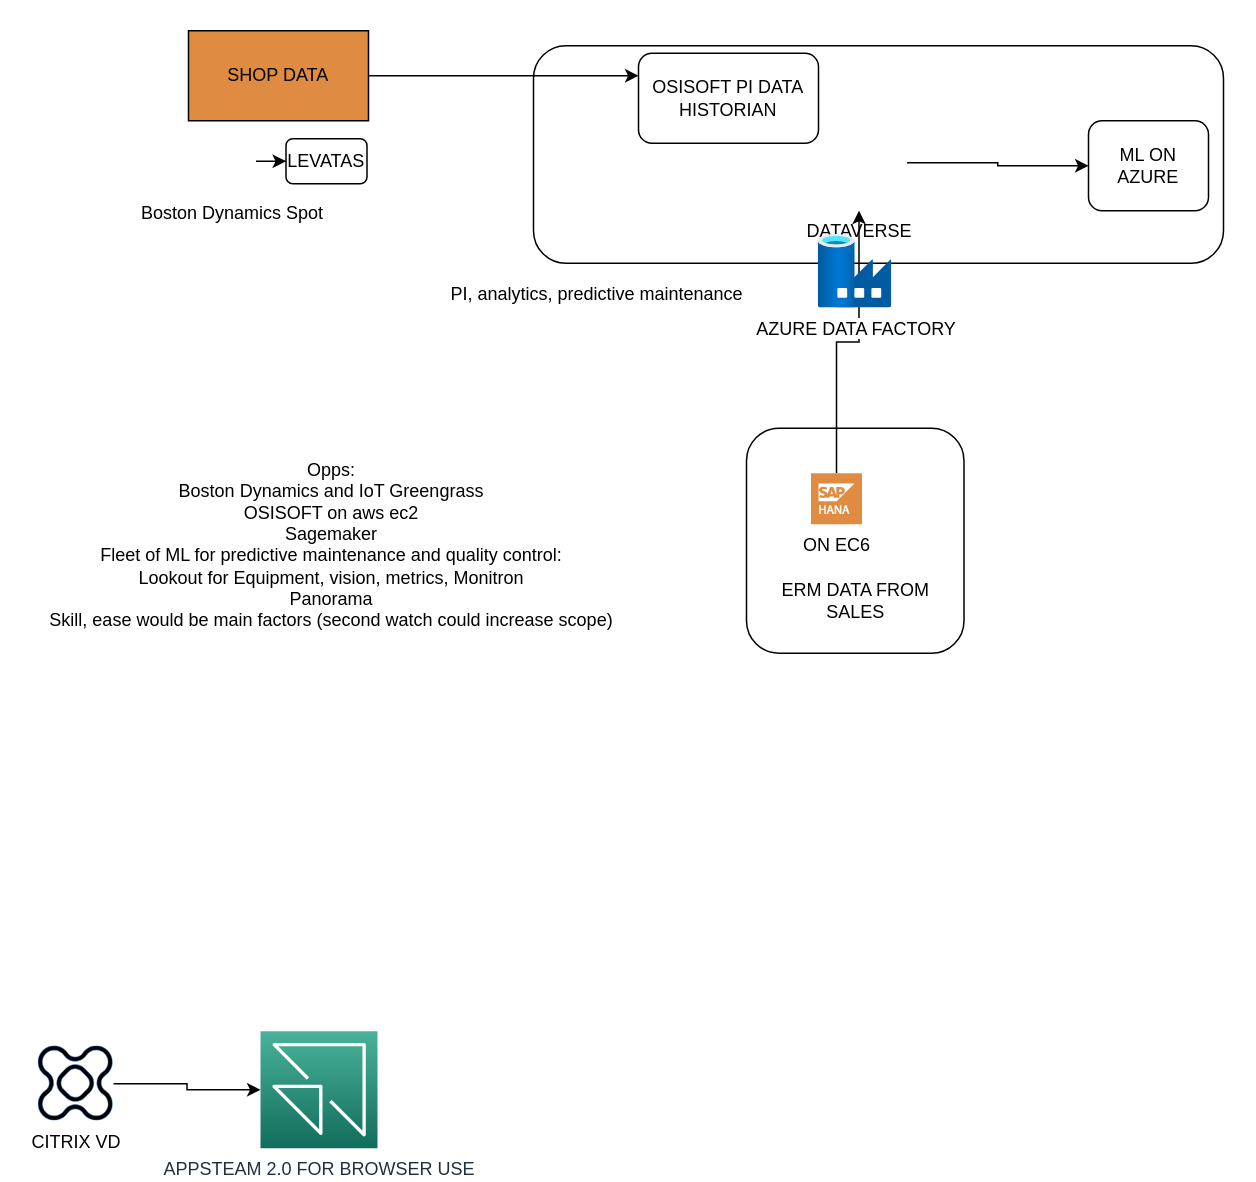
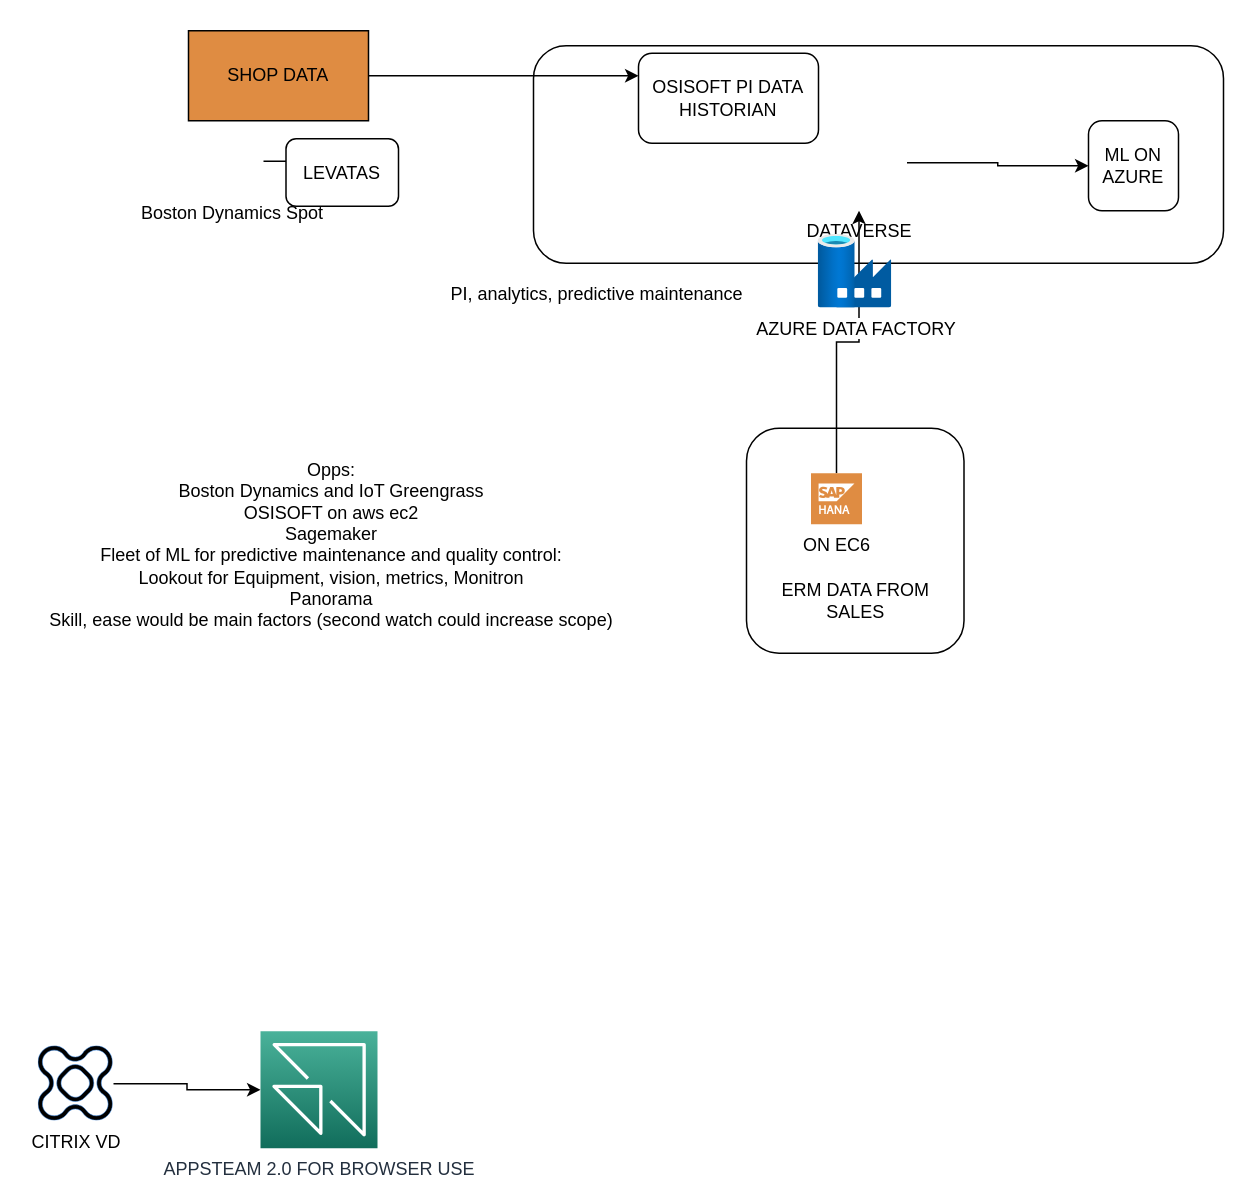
  <mxCell id="0" />
  <mxCell id="1" parent="0" />
  <mxCell id="2" value="" style="rounded=1;whiteSpace=wrap;html=1;" parent="1" vertex="1"><mxGeometry x="355" y="30" width="460" height="145" as="geometry" /></mxCell>
  <mxCell id="3" value="OSISOFT PI DATA HISTORIAN" style="rounded=1;whiteSpace=wrap;html=1;" parent="1" vertex="1"><mxGeometry x="425" y="35" width="120" height="60" as="geometry" /></mxCell>
  <mxCell id="4" value="" style="rounded=1;whiteSpace=wrap;html=1;" parent="1" vertex="1"><mxGeometry x="497" y="285" width="145" height="150" as="geometry" /></mxCell>
  <mxCell id="5" value="" style="edgeStyle=orthogonalEdgeStyle;rounded=0;orthogonalLoop=1;jettySize=auto;html=1;" parent="1" source="6" target="7" edge="1"><mxGeometry relative="1" as="geometry" /></mxCell>
  <mxCell id="6" value="Boston Dynamics Spot" style="shape=image;html=1;verticalAlign=top;verticalLabelPosition=bottom;labelBackgroundColor=#ffffff;imageAspect=0;aspect=fixed;image=https://cdn2.iconfinder.com/data/icons/competitive-strategy-and-corporate-training/512/199_robot_Android_artificial_bot_technology_app_development-128.png" parent="1" vertex="1"><mxGeometry x="133" y="86" width="42" height="42" as="geometry" /></mxCell>
- <mxCell id="7" value="LEVATAS" style="rounded=1;whiteSpace=wrap;html=1;" parent="1" vertex="1"><mxGeometry x="190" y="92" width="54" height="30" as="geometry" /></mxCell>
+ <mxCell id="7" value="LEVATAS" style="rounded=1;whiteSpace=wrap;html=1;" parent="1" vertex="1"><mxGeometry x="190" y="92" width="75" height="45" as="geometry" /></mxCell>
  <mxCell id="8" value="" style="edgeStyle=orthogonalEdgeStyle;rounded=0;orthogonalLoop=1;jettySize=auto;html=1;" parent="1" source="9" target="10" edge="1"><mxGeometry relative="1" as="geometry" /></mxCell>
  <mxCell id="9" value="DATAVERSE" style="shape=image;html=1;verticalAlign=top;verticalLabelPosition=bottom;labelBackgroundColor=#ffffff;imageAspect=0;aspect=fixed;image=https://cdn2.iconfinder.com/data/icons/adobe-icons-professional/64/Dw.png" parent="1" vertex="1"><mxGeometry x="540" y="76" width="64" height="64" as="geometry" /></mxCell>
- <mxCell id="10" value="ML ON AZURE" style="rounded=1;whiteSpace=wrap;html=1;" parent="1" vertex="1"><mxGeometry x="725" y="80" width="80" height="60" as="geometry" /></mxCell>
+ <mxCell id="10" value="ML ON AZURE" style="rounded=1;whiteSpace=wrap;html=1;" parent="1" vertex="1"><mxGeometry x="725" y="80" width="60" height="60" as="geometry" /></mxCell>
  <mxCell id="11" value="ERM DATA FROM SALES" style="text;html=1;strokeColor=none;fillColor=none;align=center;verticalAlign=middle;whiteSpace=wrap;rounded=0;" parent="1" vertex="1"><mxGeometry x="506.5" y="385" width="126" height="30" as="geometry" /></mxCell>
  <mxCell id="12" style="edgeStyle=orthogonalEdgeStyle;rounded=0;orthogonalLoop=1;jettySize=auto;html=1;" parent="1" source="13" target="9" edge="1"><mxGeometry relative="1" as="geometry" /></mxCell>
  <mxCell id="13" value="ON EC6" style="sketch=0;pointerEvents=1;shadow=0;dashed=0;html=1;strokeColor=none;fillColor=#DF8C42;labelPosition=center;verticalLabelPosition=bottom;verticalAlign=top;align=center;outlineConnect=0;shape=mxgraph.veeam2.sap_hana;" parent="1" vertex="1"><mxGeometry x="540" y="315" width="34" height="34" as="geometry" /></mxCell>
  <mxCell id="14" value="" style="edgeStyle=orthogonalEdgeStyle;rounded=0;orthogonalLoop=1;jettySize=auto;html=1;entryX=0;entryY=0.25;entryDx=0;entryDy=0;" edge="1" parent="1" source="15" target="3"><mxGeometry relative="1" as="geometry"><Array as="points"><mxPoint x="387" y="50" /></Array></mxGeometry></mxCell>
  <mxCell id="15" value="SHOP DATA" style="rounded=0;whiteSpace=wrap;html=1;fillColor=#df8c42;" parent="1" vertex="1"><mxGeometry x="125" y="20" width="120" height="60" as="geometry" /></mxCell>
  <mxCell id="16" value="" style="edgeStyle=orthogonalEdgeStyle;rounded=0;orthogonalLoop=1;jettySize=auto;html=1;" parent="1" source="17" target="18" edge="1"><mxGeometry relative="1" as="geometry" /></mxCell>
  <mxCell id="17" value="CITRIX VD" style="sketch=0;aspect=fixed;html=1;points=[];align=center;image;fontSize=12;image=img/lib/mscae/Citrix_Virtual_Desktops_Essentials.svg;" parent="1" vertex="1"><mxGeometry x="25" y="697" width="50" height="50" as="geometry" /></mxCell>
  <mxCell id="18" value="APPSTEAM 2.0 FOR BROWSER USE" style="sketch=0;points=[[0,0,0],[0.25,0,0],[0.5,0,0],[0.75,0,0],[1,0,0],[0,1,0],[0.25,1,0],[0.5,1,0],[0.75,1,0],[1,1,0],[0,0.25,0],[0,0.5,0],[0,0.75,0],[1,0.25,0],[1,0.5,0],[1,0.75,0]];outlineConnect=0;fontColor=#232F3E;gradientColor=#4AB29A;gradientDirection=north;fillColor=#116D5B;strokeColor=#ffffff;dashed=0;verticalLabelPosition=bottom;verticalAlign=top;align=center;html=1;fontSize=12;fontStyle=0;aspect=fixed;shape=mxgraph.aws4.resourceIcon;resIcon=mxgraph.aws4.appstream_20;" parent="1" vertex="1"><mxGeometry x="173" y="687" width="78" height="78" as="geometry" /></mxCell>
  <mxCell id="19" value="AZURE DATA FACTORY" style="aspect=fixed;html=1;points=[];align=center;image;fontSize=12;image=img/lib/azure2/databases/Data_Factory.svg;" vertex="1" parent="1"><mxGeometry x="545" y="156" width="49" height="49" as="geometry" /></mxCell>
  <mxCell id="20" value="PI, analytics, predictive maintenance" style="text;html=1;align=center;verticalAlign=middle;resizable=0;points=[];autosize=1;strokeColor=none;fillColor=none;" vertex="1" parent="1"><mxGeometry x="286.5" y="181" width="220" height="30" as="geometry" /></mxCell>
  <mxCell id="21" value="&lt;div&gt;Opps:&lt;/div&gt;&lt;div&gt;Boston Dynamics and IoT Greengrass&lt;/div&gt;&lt;div&gt;OSISOFT on aws ec2&lt;/div&gt;&lt;div&gt;Sagemaker &lt;br&gt;&lt;/div&gt;&lt;div&gt;Fleet of ML for predictive maintenance and quality control:&lt;/div&gt;&lt;div&gt;Lookout for Equipment, vision, metrics, Monitron&lt;/div&gt;&lt;div&gt;Panorama&lt;/div&gt;&lt;div&gt;Skill, ease would be main factors (second watch could increase scope)&lt;br&gt;&lt;/div&gt;&lt;div&gt;&lt;br&gt;&lt;/div&gt;" style="text;html=1;align=center;verticalAlign=middle;resizable=0;points=[];autosize=1;strokeColor=none;fillColor=none;" vertex="1" parent="1"><mxGeometry x="20" y="300" width="400" height="140" as="geometry" /></mxCell>
